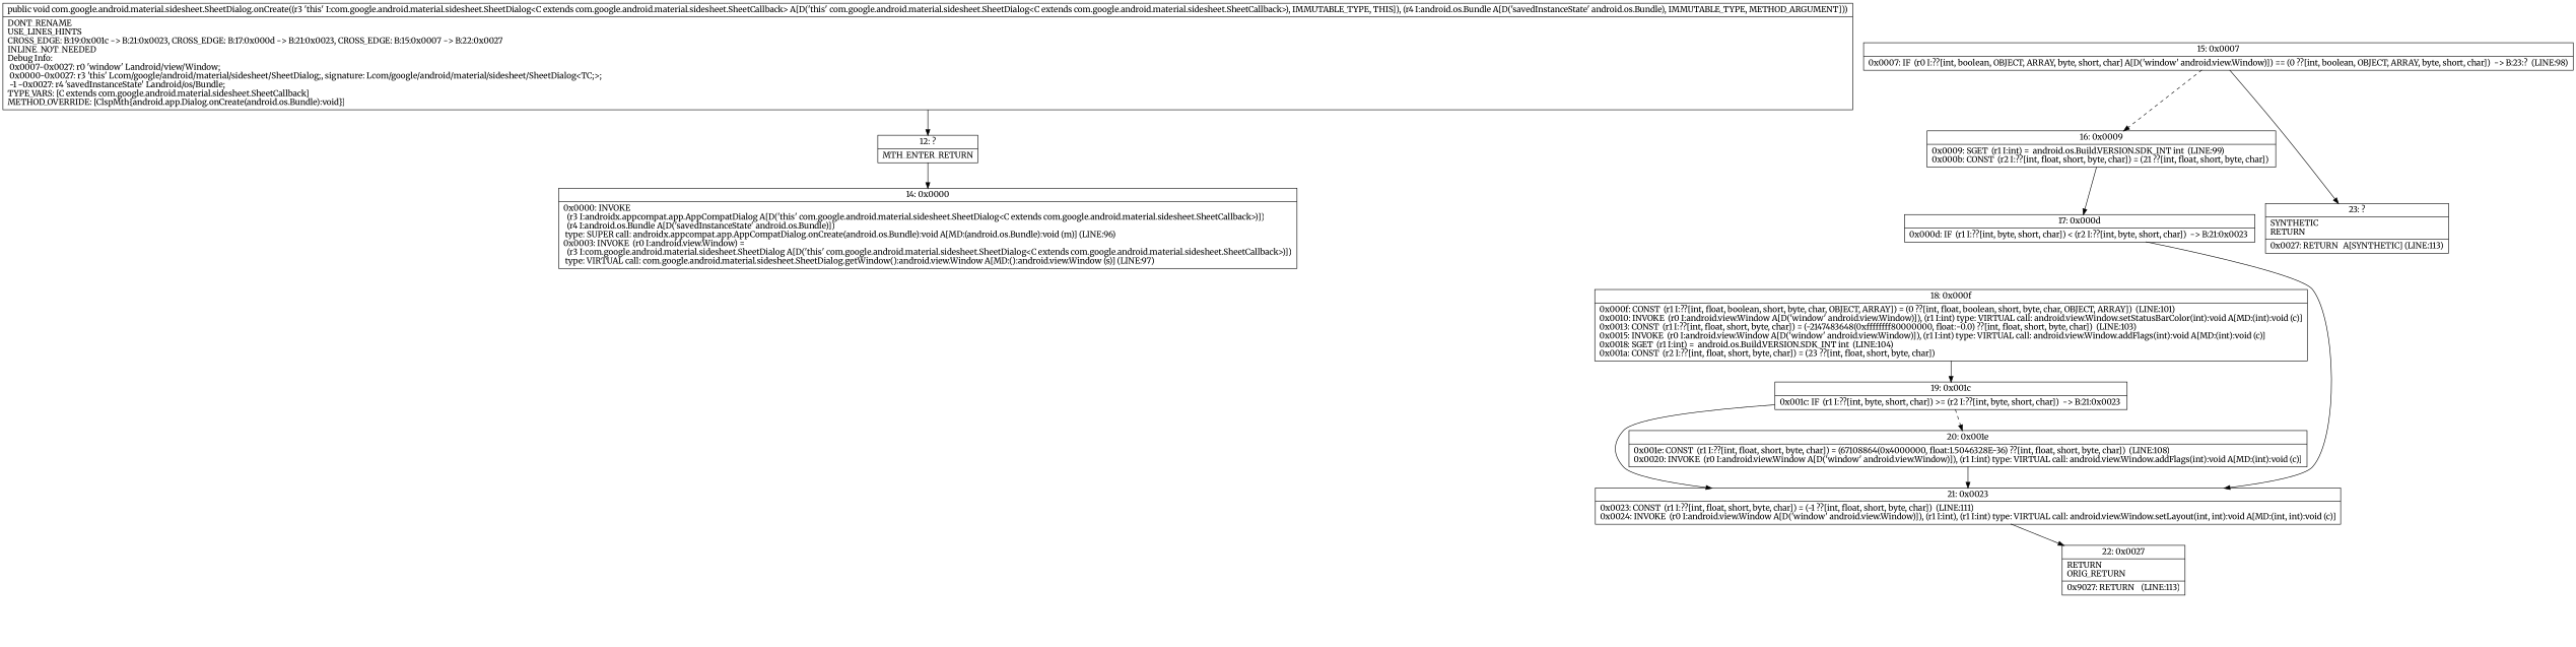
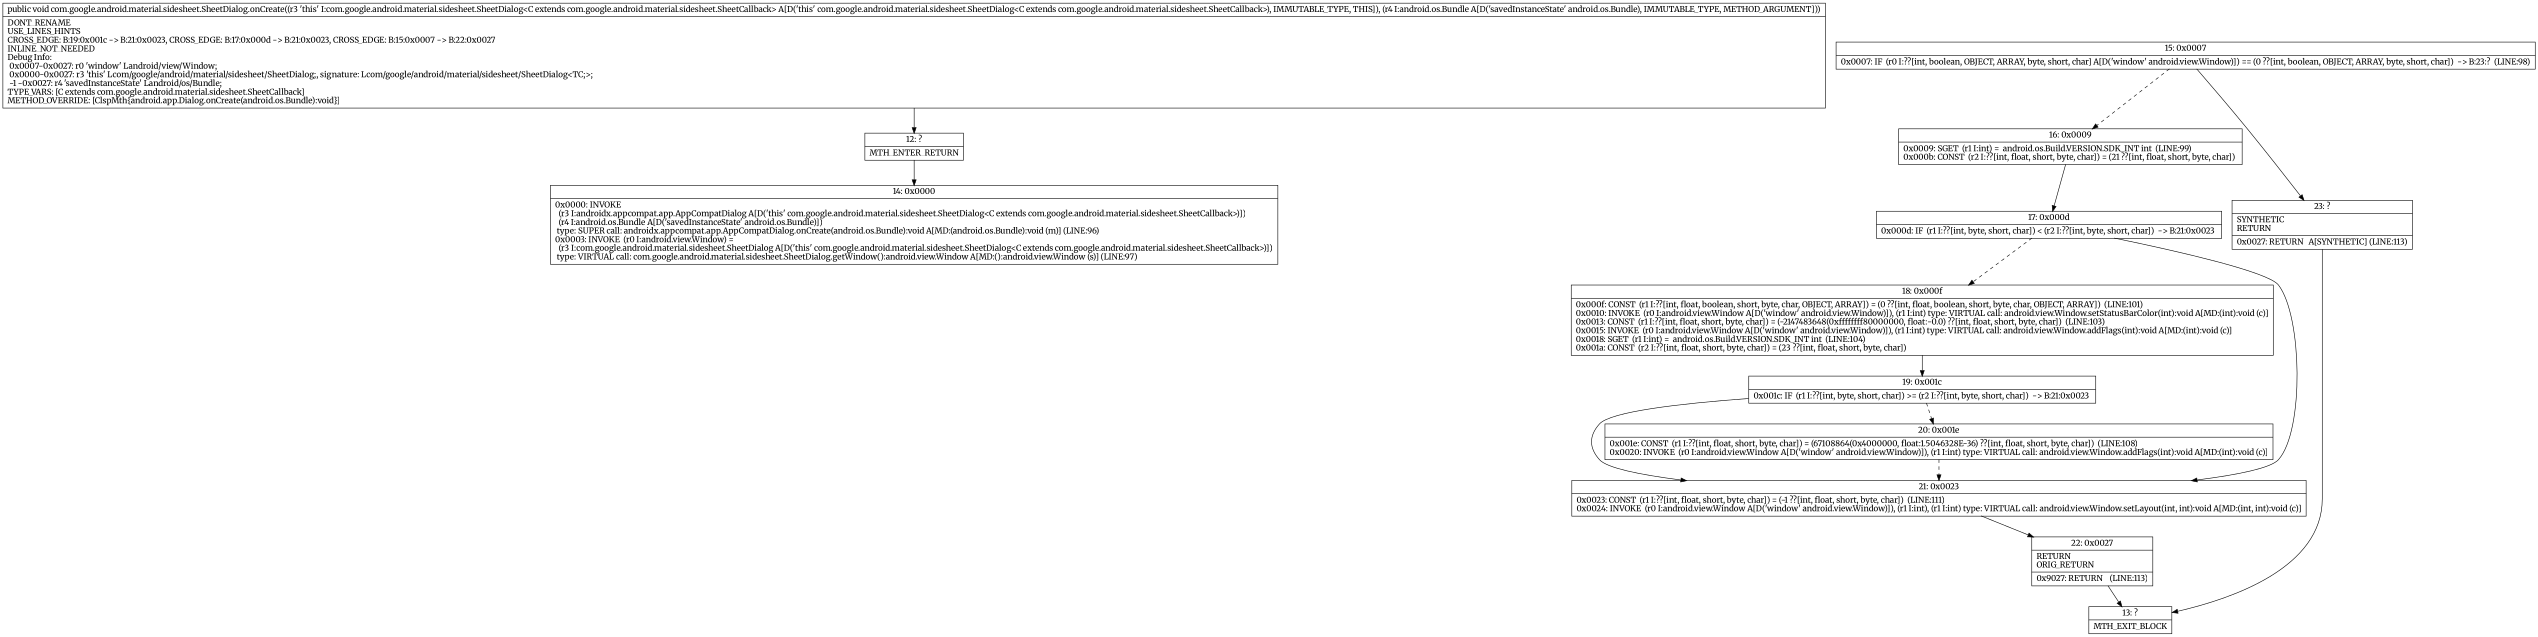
  digraph {
    fontname=Merriweather
    node [fontname=Merriweather shape=record]
    edge [fontname=Merriweather]
    n1 [label="{12\:\ ?|MTH_ENTER_RETURN\l}"]
    n2 [label="{14\:\ 0x0000|0x0000: INVOKE  \l  (r3 I:androidx.appcompat.app.AppCompatDialog A[D('this' com.google.android.material.sidesheet.SheetDialog\<C extends com.google.android.material.sidesheet.SheetCallback\>)])\l  (r4 I:android.os.Bundle A[D('savedInstanceState' android.os.Bundle)])\l type: SUPER call: androidx.appcompat.app.AppCompatDialog.onCreate(android.os.Bundle):void A[MD:(android.os.Bundle):void (m)] (LINE:96)\l0x0003: INVOKE  (r0 I:android.view.Window) = \l  (r3 I:com.google.android.material.sidesheet.SheetDialog A[D('this' com.google.android.material.sidesheet.SheetDialog\<C extends com.google.android.material.sidesheet.SheetCallback\>)])\l type: VIRTUAL call: com.google.android.material.sidesheet.SheetDialog.getWindow():android.view.Window A[MD:():android.view.Window (s)] (LINE:97)\l}"]
    n3 [label="{15\:\ 0x0007|0x0007: IF  (r0 I:??[int, boolean, OBJECT, ARRAY, byte, short, char] A[D('window' android.view.Window)]) == (0 ??[int, boolean, OBJECT, ARRAY, byte, short, char])  \-\> B:23:?  (LINE:98)\l}"]
    n4 [label="{16\:\ 0x0009|0x0009: SGET  (r1 I:int) =  android.os.Build.VERSION.SDK_INT int  (LINE:99)\l0x000b: CONST  (r2 I:??[int, float, short, byte, char]) = (21 ??[int, float, short, byte, char]) \l}"]
    n5 [label="{23\:\ ?|SYNTHETIC\lRETURN\l|0x0027: RETURN   A[SYNTHETIC] (LINE:113)\l}"]
    n6 [label="{17\:\ 0x000d|0x000d: IF  (r1 I:??[int, byte, short, char]) \< (r2 I:??[int, byte, short, char])  \-\> B:21:0x0023 \l}"]
+   n7 [label="{13\:\ ?|MTH_EXIT_BLOCK\l}"]
    n8 [label="{18\:\ 0x000f|0x000f: CONST  (r1 I:??[int, float, boolean, short, byte, char, OBJECT, ARRAY]) = (0 ??[int, float, boolean, short, byte, char, OBJECT, ARRAY])  (LINE:101)\l0x0010: INVOKE  (r0 I:android.view.Window A[D('window' android.view.Window)]), (r1 I:int) type: VIRTUAL call: android.view.Window.setStatusBarColor(int):void A[MD:(int):void (c)]\l0x0013: CONST  (r1 I:??[int, float, short, byte, char]) = (\-2147483648(0xffffffff80000000, float:\-0.0) ??[int, float, short, byte, char])  (LINE:103)\l0x0015: INVOKE  (r0 I:android.view.Window A[D('window' android.view.Window)]), (r1 I:int) type: VIRTUAL call: android.view.Window.addFlags(int):void A[MD:(int):void (c)]\l0x0018: SGET  (r1 I:int) =  android.os.Build.VERSION.SDK_INT int  (LINE:104)\l0x001a: CONST  (r2 I:??[int, float, short, byte, char]) = (23 ??[int, float, short, byte, char]) \l}"]
    n9 [label="{21\:\ 0x0023|0x0023: CONST  (r1 I:??[int, float, short, byte, char]) = (\-1 ??[int, float, short, byte, char])  (LINE:111)\l0x0024: INVOKE  (r0 I:android.view.Window A[D('window' android.view.Window)]), (r1 I:int), (r1 I:int) type: VIRTUAL call: android.view.Window.setLayout(int, int):void A[MD:(int, int):void (c)]\l}"]
    n10 [label="{19\:\ 0x001c|0x001c: IF  (r1 I:??[int, byte, short, char]) \>= (r2 I:??[int, byte, short, char])  \-\> B:21:0x0023 \l}"]
    n11 [label="{22\:\ 0x0027|RETURN\lORIG_RETURN\l|0x9027: RETURN    (LINE:113)\l}"]
    n12 [label="{20\:\ 0x001e|0x001e: CONST  (r1 I:??[int, float, short, byte, char]) = (67108864(0x4000000, float:1.5046328E\-36) ??[int, float, short, byte, char])  (LINE:108)\l0x0020: INVOKE  (r0 I:android.view.Window A[D('window' android.view.Window)]), (r1 I:int) type: VIRTUAL call: android.view.Window.addFlags(int):void A[MD:(int):void (c)]\l}"]
    n13 [label="{public void com.google.android.material.sidesheet.SheetDialog.onCreate((r3 'this' I:com.google.android.material.sidesheet.SheetDialog\<C extends com.google.android.material.sidesheet.SheetCallback\> A[D('this' com.google.android.material.sidesheet.SheetDialog\<C extends com.google.android.material.sidesheet.SheetCallback\>), IMMUTABLE_TYPE, THIS]), (r4 I:android.os.Bundle A[D('savedInstanceState' android.os.Bundle), IMMUTABLE_TYPE, METHOD_ARGUMENT]))  | DONT_RENAME\lUSE_LINES_HINTS\lCROSS_EDGE: B:19:0x001c \-\> B:21:0x0023, CROSS_EDGE: B:17:0x000d \-\> B:21:0x0023, CROSS_EDGE: B:15:0x0007 \-\> B:22:0x0027\lINLINE_NOT_NEEDED\lDebug Info:\l  0x0007\-0x0027: r0 'window' Landroid\/view\/Window;\l  0x0000\-0x0027: r3 'this' Lcom\/google\/android\/material\/sidesheet\/SheetDialog;, signature: Lcom\/google\/android\/material\/sidesheet\/SheetDialog\<TC;\>;\l  \-1 \-0x0027: r4 'savedInstanceState' Landroid\/os\/Bundle;\lTYPE_VARS: [C extends com.google.android.material.sidesheet.SheetCallback]\lMETHOD_OVERRIDE: [ClspMth\{android.app.Dialog.onCreate(android.os.Bundle):void\}]\l}"]
    n1 -> n2
    n3 -> n4 [style=dashed]
    n3 -> n5
    n4 -> n6
+   n5 -> n7
+   n6 -> n8 [style=dashed]
    n6 -> n9
    n8 -> n10
    n9 -> n11
    n10 -> n9
    n10 -> n12 [style=dashed]
-   n12 -> n9
+   n11 -> n7
+   n12 -> n9 [style=dashed]
    n13 -> n1
  }
